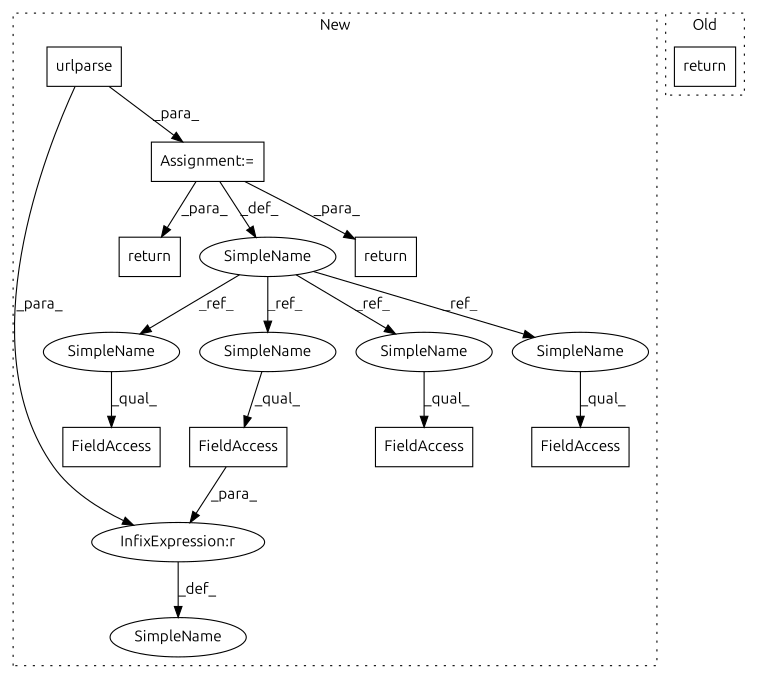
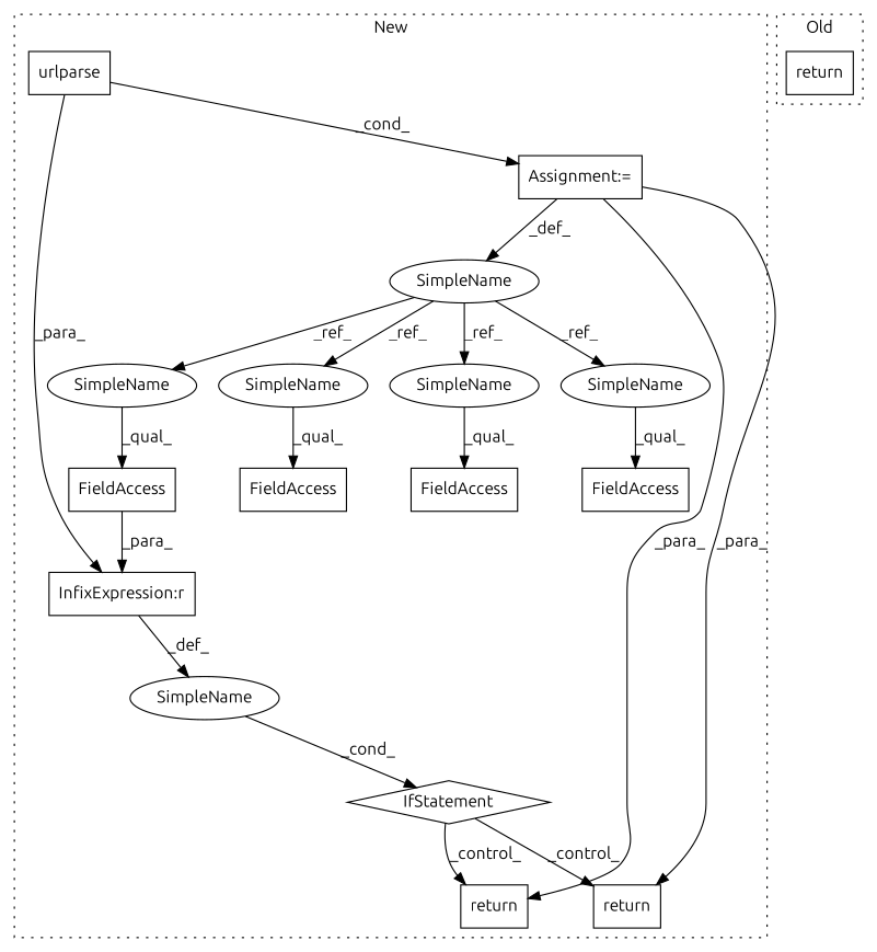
  digraph {
    fontname=Ubuntu
    node [a=42 fontname=Ubuntu l=6 s=2881 shape=box]
    edge [fontname=Ubuntu]
    n1 [a=32 l="9,1" label=urlparse s="2846,2870"]
    n2 [a=22 l=15 label=FieldAccess]
-   n4 [a=27 l=4 label="InfixExpression:r" s=2896 shape=ellipse]
+   n3 [a=25 l="4,2" label=IfStatement s="2877,2904" shape=diamond]
+   n4 [a=27 l=4 label="InfixExpression:r" s=2896]
    n5 [a=7 l=1 label="Assignment:=" s=2845]
    n6 [label=SimpleName shape=ellipse l="" s=""]
    n7 [a=41 l=7 label=return s=3010]
    n8 [label=SimpleName s=2839 shape=ellipse]
    n9 [a=22 l=15 label=FieldAccess s=2980]
    n10 [a=22 l=15 label=FieldAccess s=2964]
    n11 [a=22 l=15 label=FieldAccess s=3044]
    n12 [a=41 l=7 label=return s=2914]
    n13 [label=SimpleName s=3044 shape=ellipse]
    n14 [label=SimpleName shape=ellipse]
    n15 [label=SimpleName s=2964 shape=ellipse]
    n16 [label=SimpleName s=2980 shape=ellipse]
    n17 [a=41 l=7 label=return s=2741]
    subgraph cluster_1 {
      label=New
      style=dotted
      n1
      n2
+     n3
      n4
      n5
      n6
      n7
      n8
      n9
      n10
      n11
      n12
      n13
      n14
      n15
      n16
    }
    subgraph cluster_2 {
      label=Old
      style=dotted
      n17
    }
    n1 -> n4 [label=_para_]
-   n1 -> n5 [label=_para_]
+   n1 -> n5 [label=_cond_]
    n2 -> n4 [label=_para_]
+   n3 -> n7 [label=_control_]
+   n3 -> n12 [label=_control_]
    n4 -> n6 [label=_def_]
    n5 -> n7 [label=_para_]
    n5 -> n8 [label=_def_]
    n5 -> n12 [label=_para_]
+   n6 -> n3 [label=_cond_]
    n8 -> n13 [label=_ref_]
    n8 -> n14 [label=_ref_]
    n8 -> n15 [label=_ref_]
    n8 -> n16 [label=_ref_]
    n13 -> n11 [label=_qual_]
    n14 -> n2 [label=_qual_]
    n15 -> n10 [label=_qual_]
    n16 -> n9 [label=_qual_]
  }
